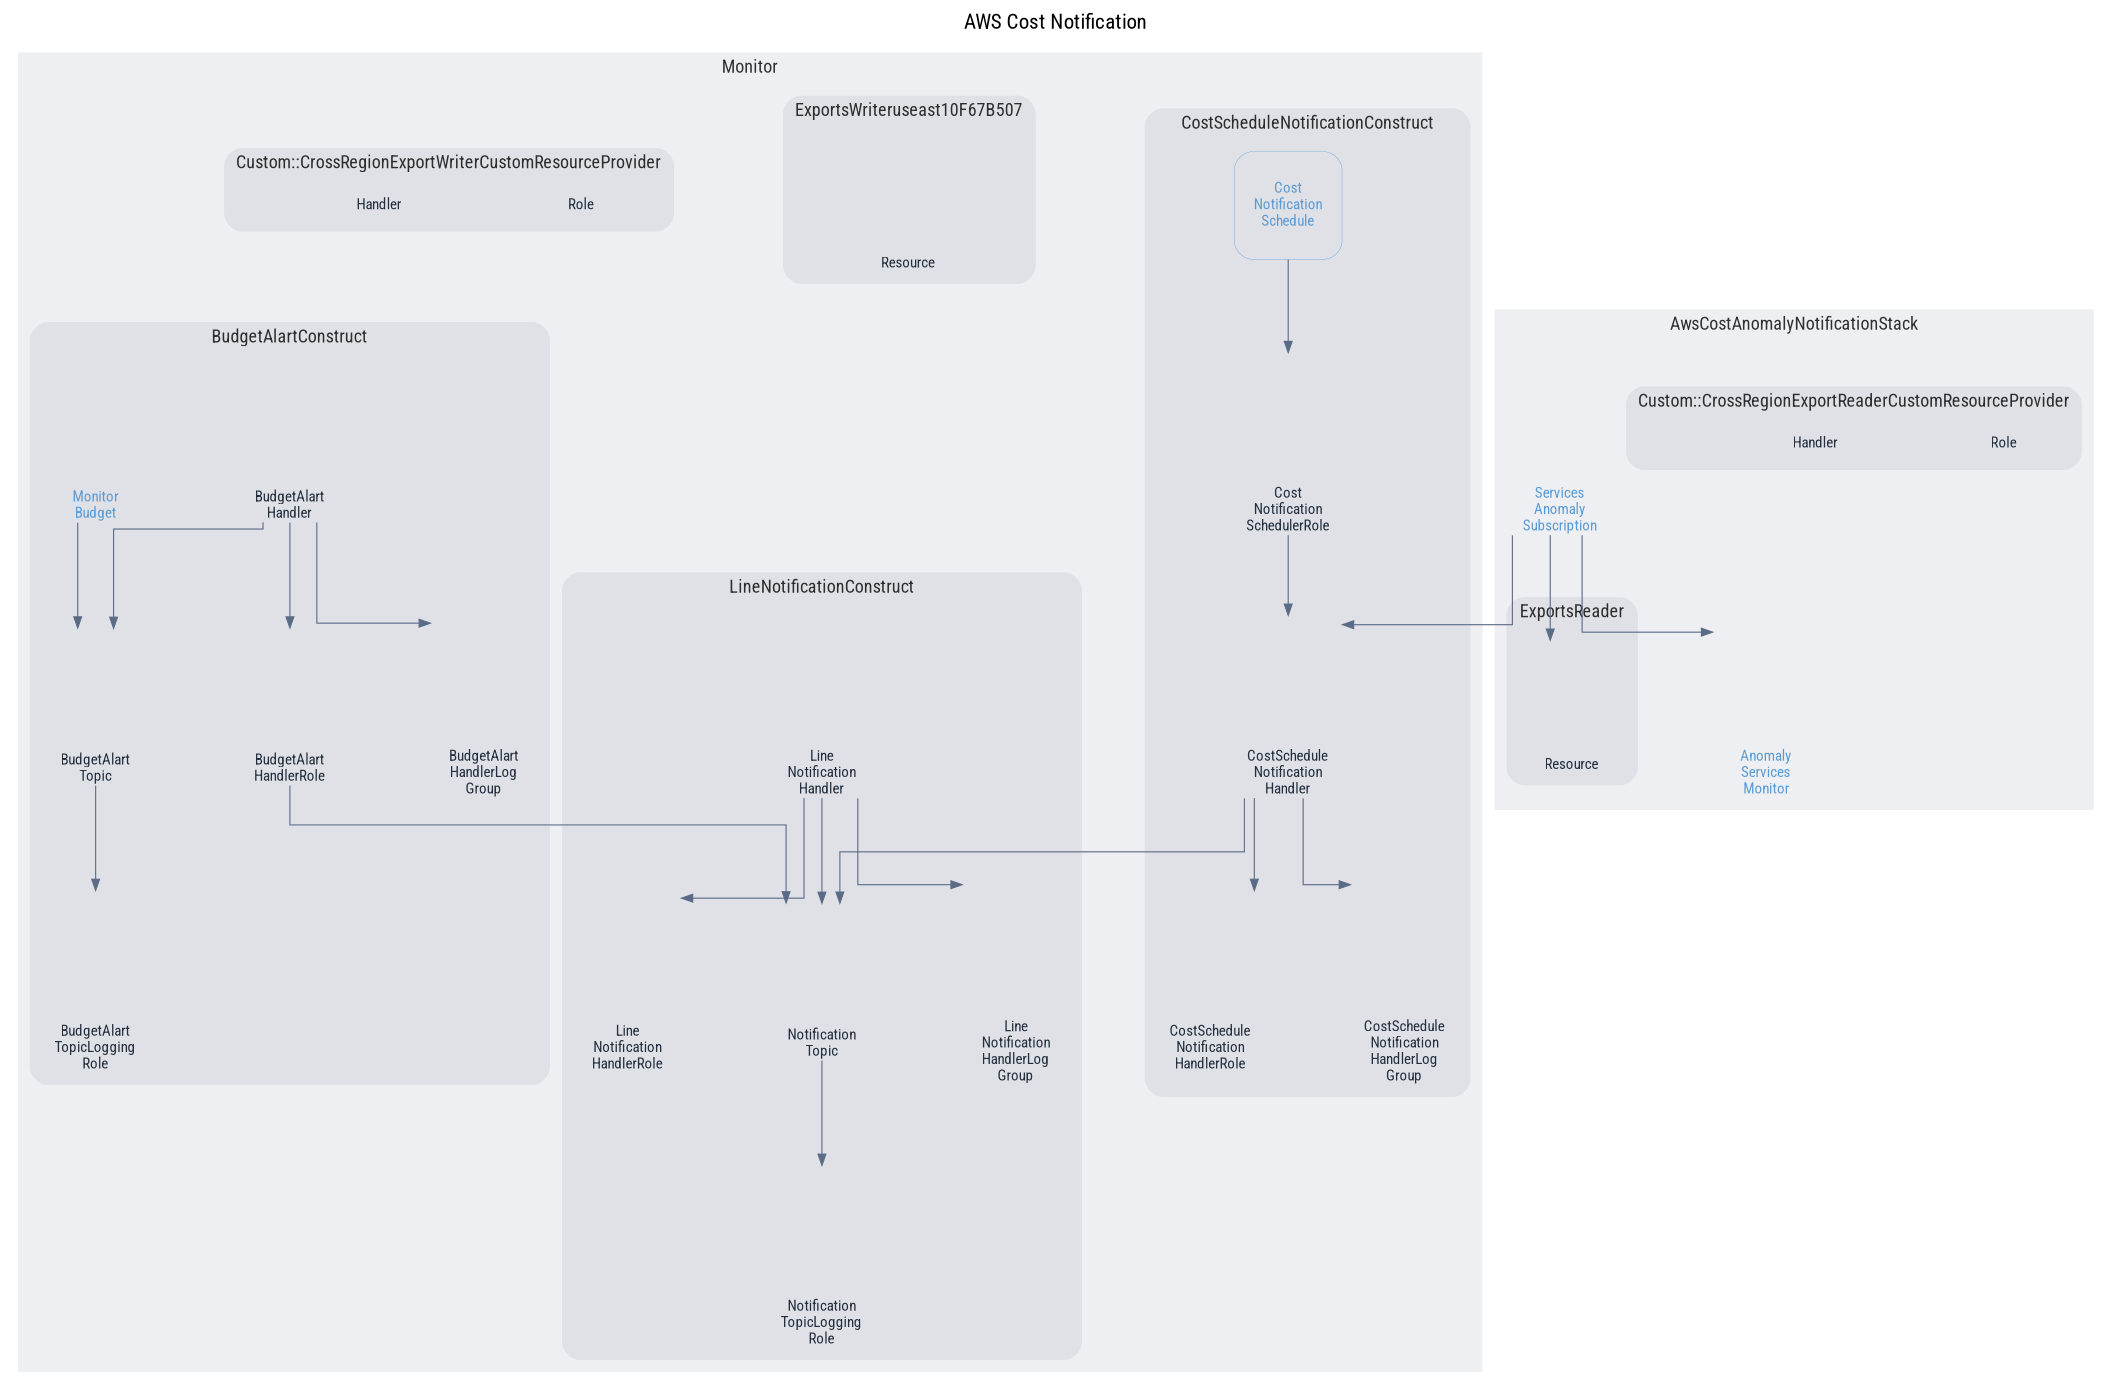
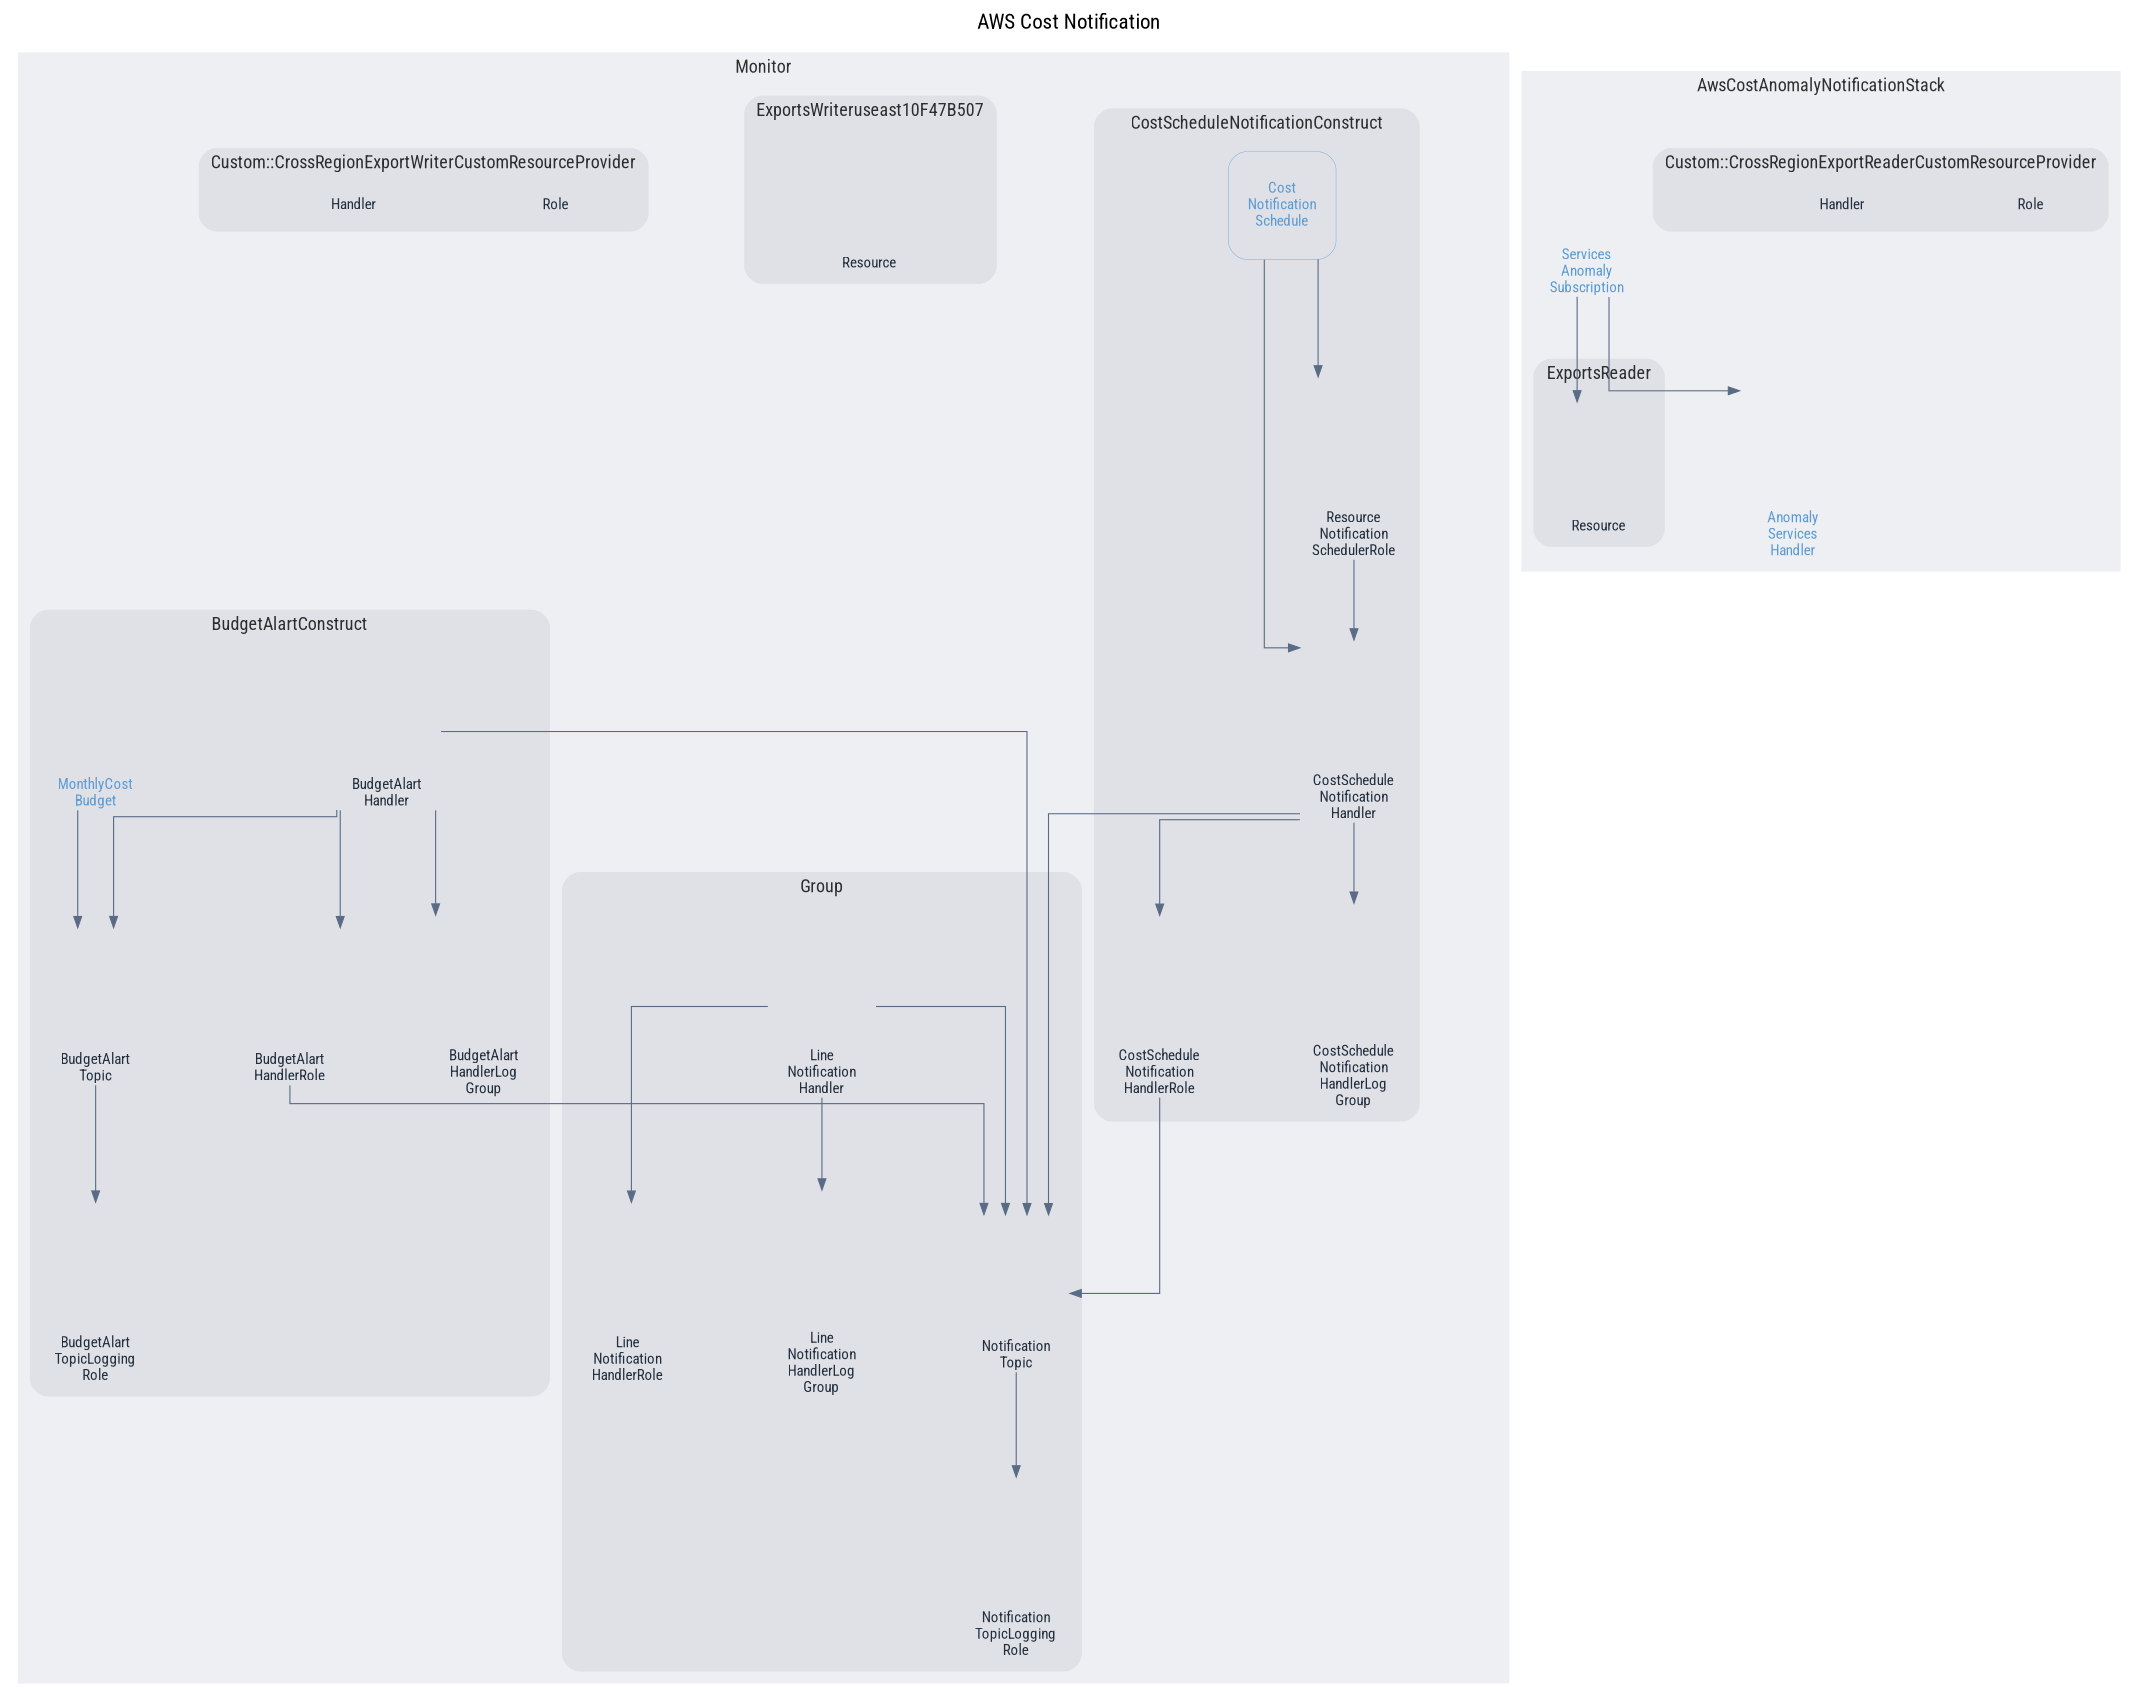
  digraph {
    bgcolor="#FFFFFF"
    compound=true
    concentrate=true
    fontcolor="#000000"
    fontname="Roboto Condensed"
    fontsize=14
    forcelabels=true
    label="AWS Cost Notification"
    labelloc=tc
    nodesep=0.8
    rankdir=TB
    ranksep=0.75
    remincross=true
    splines=ortho
    node [color="#232F3E" fillcolor=transparent fixedsize=true fontcolor="#232F3E" fontname="Roboto Condensed" fontsize=10 labelloc=b penwidth=0 shape=box style="solid,rounded"]
    edge [arrowhead=normal arrowsize=0.75 arrowtail=none color="#5A6B86" dir=both fontcolor="#5A6B86" fontname="Roboto Condensed" fontsize=9 penwidth=0.75 style=solid]
    n1 [height=1.69 label="Notification\nTopicLogging\nRole" width=1]
    n2 [height=1.46 label="Notification\nTopic" width=1]
    n3 [height=1.69 label="Line\nNotification\nHandlerRole" width=1]
    n4 [height=1.92 label="Line\nNotification\nHandlerLog\nGroup" width=1]
    n5 [height=1.69 label="Line\nNotification\nHandler" width=1]
    n6 [height=1.69 label="CostSchedule\nNotification\nHandlerRole" width=1]
    n7 [height=1.92 label="CostSchedule\nNotification\nHandlerLog\nGroup" width=1]
    n8 [height=1.69 label="CostSchedule\nNotification\nHandler" width=1]
-   n9 [height=1.69 label="Cost\nNotification\nSchedulerRole" width=1]
+   n9 [height=1.69 label="Resource\nNotification\nSchedulerRole" width=1]
    n10 [color="#5B9BD5" fontcolor="#5B9BD5" height=1 label="Cost\nNotification\nSchedule" labelloc=c penwidth=0.25 width=1 fillcolor=""]
    n11 [height=1.69 label="BudgetAlart\nTopicLogging\nRole" width=1]
    n12 [height=1.46 label="BudgetAlart\nTopic" width=1]
    n13 [height=1.46 label="BudgetAlart\nHandlerRole" width=1]
    n14 [height=1.69 label="BudgetAlart\nHandlerLog\nGroup" width=1]
    n15 [height=1.46 label="BudgetAlart\nHandler" width=1]
-   n16 [color="#5B9BD5" fontcolor="#5B9BD5" height=1.46 label="Monitor\nBudget" width=1]
+   n16 [color="#5B9BD5" fontcolor="#5B9BD5" height=1.46 label="MonthlyCost\nBudget" width=1]
    n17 [height=1.23 label=Resource width=1]
    n18 [fixedsize=false height=0.25 label=Role labelloc=c style=solid width=0.25 color="" fillcolor=""]
    n19 [fixedsize=false height=0.25 label=Handler labelloc=c style=solid width=0.25 color="" fillcolor=""]
    n20 [height=1.23 label=Resource width=1]
    n21 [fixedsize=false height=0.25 label=Role labelloc=c style=solid width=0.25 color="" fillcolor=""]
    n22 [fixedsize=false height=0.25 label=Handler labelloc=c style=solid width=0.25 color="" fillcolor=""]
-   n23 [color="#5B9BD5" fontcolor="#5B9BD5" height=1.69 label="Anomaly\nServices\nMonitor" width=1]
+   n23 [color="#5B9BD5" fontcolor="#5B9BD5" height=1.69 label="Anomaly\nServices\nHandler" width=1]
    n24 [color="#5B9BD5" fontcolor="#5B9BD5" height=1.69 label="Services\nAnomaly\nSubscription" width=1]
    subgraph cluster_1 {
      bgcolor="#5A6B861A"
      color="#000000CC"
      fillcolor="#5A6B861A"
      fontcolor="#000000CC"
      fontsize=12
      label=Monitor
      pencolor=transparent
      style="solid,bold,filled"
      subgraph cluster_2 {
        bgcolor="#5A6B861A"
        color="#000000CC"
        fillcolor="#5A6B861A"
        fontcolor="#000000CC"
        fontsize=12
-       label=LineNotificationConstruct
+       label=Group
        pencolor=transparent
        style="rounded,dashed"
        n1
        n2
        n3
        n4
        n5
      }
      subgraph cluster_3 {
        bgcolor="#5A6B861A"
        color="#000000CC"
        fillcolor="#5A6B861A"
        fontcolor="#000000CC"
        fontsize=12
        label=CostScheduleNotificationConstruct
        pencolor=transparent
        style="rounded,dashed"
        n6
        n7
        n8
        n9
        n10
      }
      subgraph cluster_4 {
        bgcolor="#5A6B861A"
        color="#000000CC"
        fillcolor="#5A6B861A"
        fontcolor="#000000CC"
        fontsize=12
        label=BudgetAlartConstruct
        pencolor=transparent
        style="rounded,dashed"
        n11
        n12
        n13
        n14
        n15
        n16
      }
      subgraph cluster_5 {
        bgcolor="#5A6B861A"
        color="#000000CC"
        fillcolor="#5A6B861A"
        fontcolor="#000000CC"
        fontsize=12
-       label=ExportsWriteruseast10F67B507
+       label=ExportsWriteruseast10F47B507
        pencolor=transparent
        style="rounded,dashed"
        n17
      }
      subgraph cluster_6 {
        bgcolor="#5A6B861A"
        color="#000000CC"
        fillcolor="#5A6B861A"
        fontcolor="#000000CC"
        fontsize=12
        label="Custom::CrossRegionExportWriterCustomResourceProvider"
        pencolor=transparent
        style="rounded,dashed"
        n18
        n19
      }
    }
    subgraph cluster_7 {
      bgcolor="#5A6B861A"
      color="#000000CC"
      fillcolor="#5A6B861A"
      fontcolor="#000000CC"
      fontsize=12
      label=AwsCostAnomalyNotificationStack
      pencolor=transparent
      style="solid,bold,filled"
      n23
      n24
      subgraph cluster_8 {
        bgcolor="#5A6B861A"
        color="#000000CC"
        fillcolor="#5A6B861A"
        fontcolor="#000000CC"
        fontsize=12
        label=ExportsReader
        pencolor=transparent
        style="rounded,dashed"
        n20
      }
      subgraph cluster_9 {
        bgcolor="#5A6B861A"
        color="#000000CC"
        fillcolor="#5A6B861A"
        fontcolor="#000000CC"
        fontsize=12
        label="Custom::CrossRegionExportReaderCustomResourceProvider"
        pencolor=transparent
        style="rounded,dashed"
        n21
        n22
      }
    }
    n2 -> n1
    n5 -> n2
    n5 -> n3
    n5 -> n4
+   n6 -> n2
    n8 -> n2
    n8 -> n6
    n8 -> n7
    n9 -> n8
-   n24 -> n8
+   n10 -> n8
    n10 -> n9
    n12 -> n11
    n13 -> n2
+   n15 -> n2
    n15 -> n12
    n15 -> n13
    n15 -> n14
    n16 -> n12
    n24 -> n20
    n24 -> n23
  }
